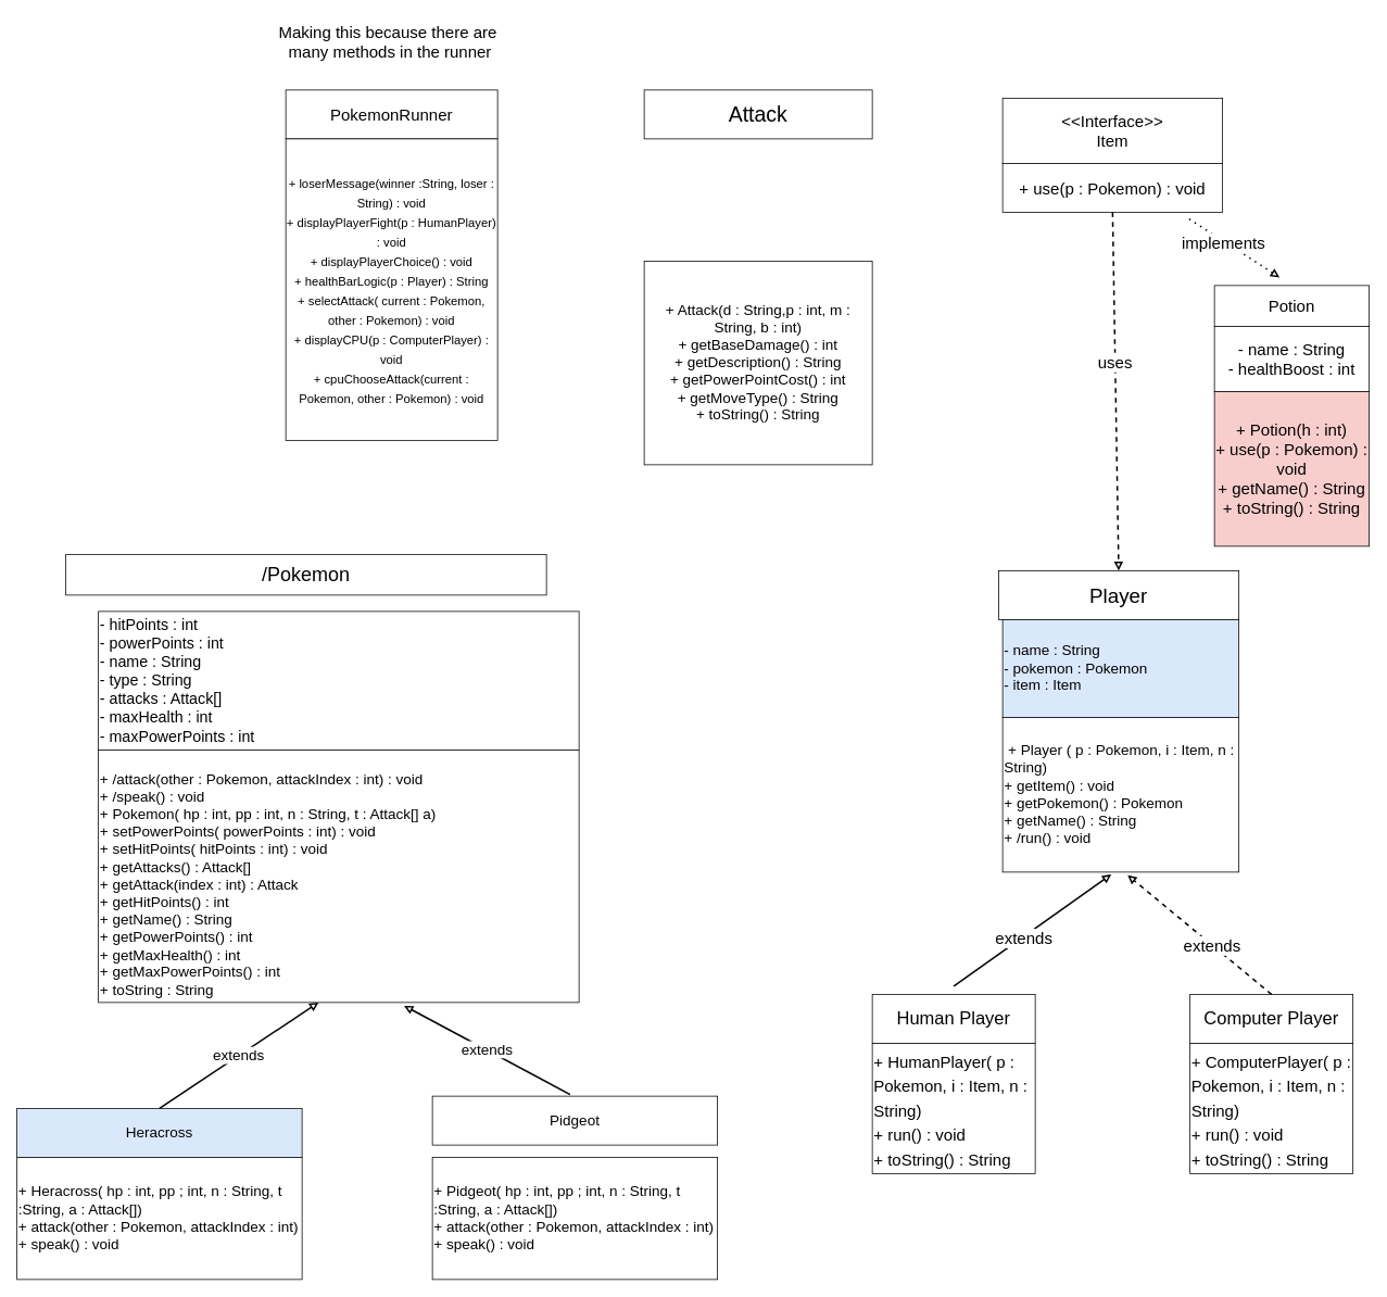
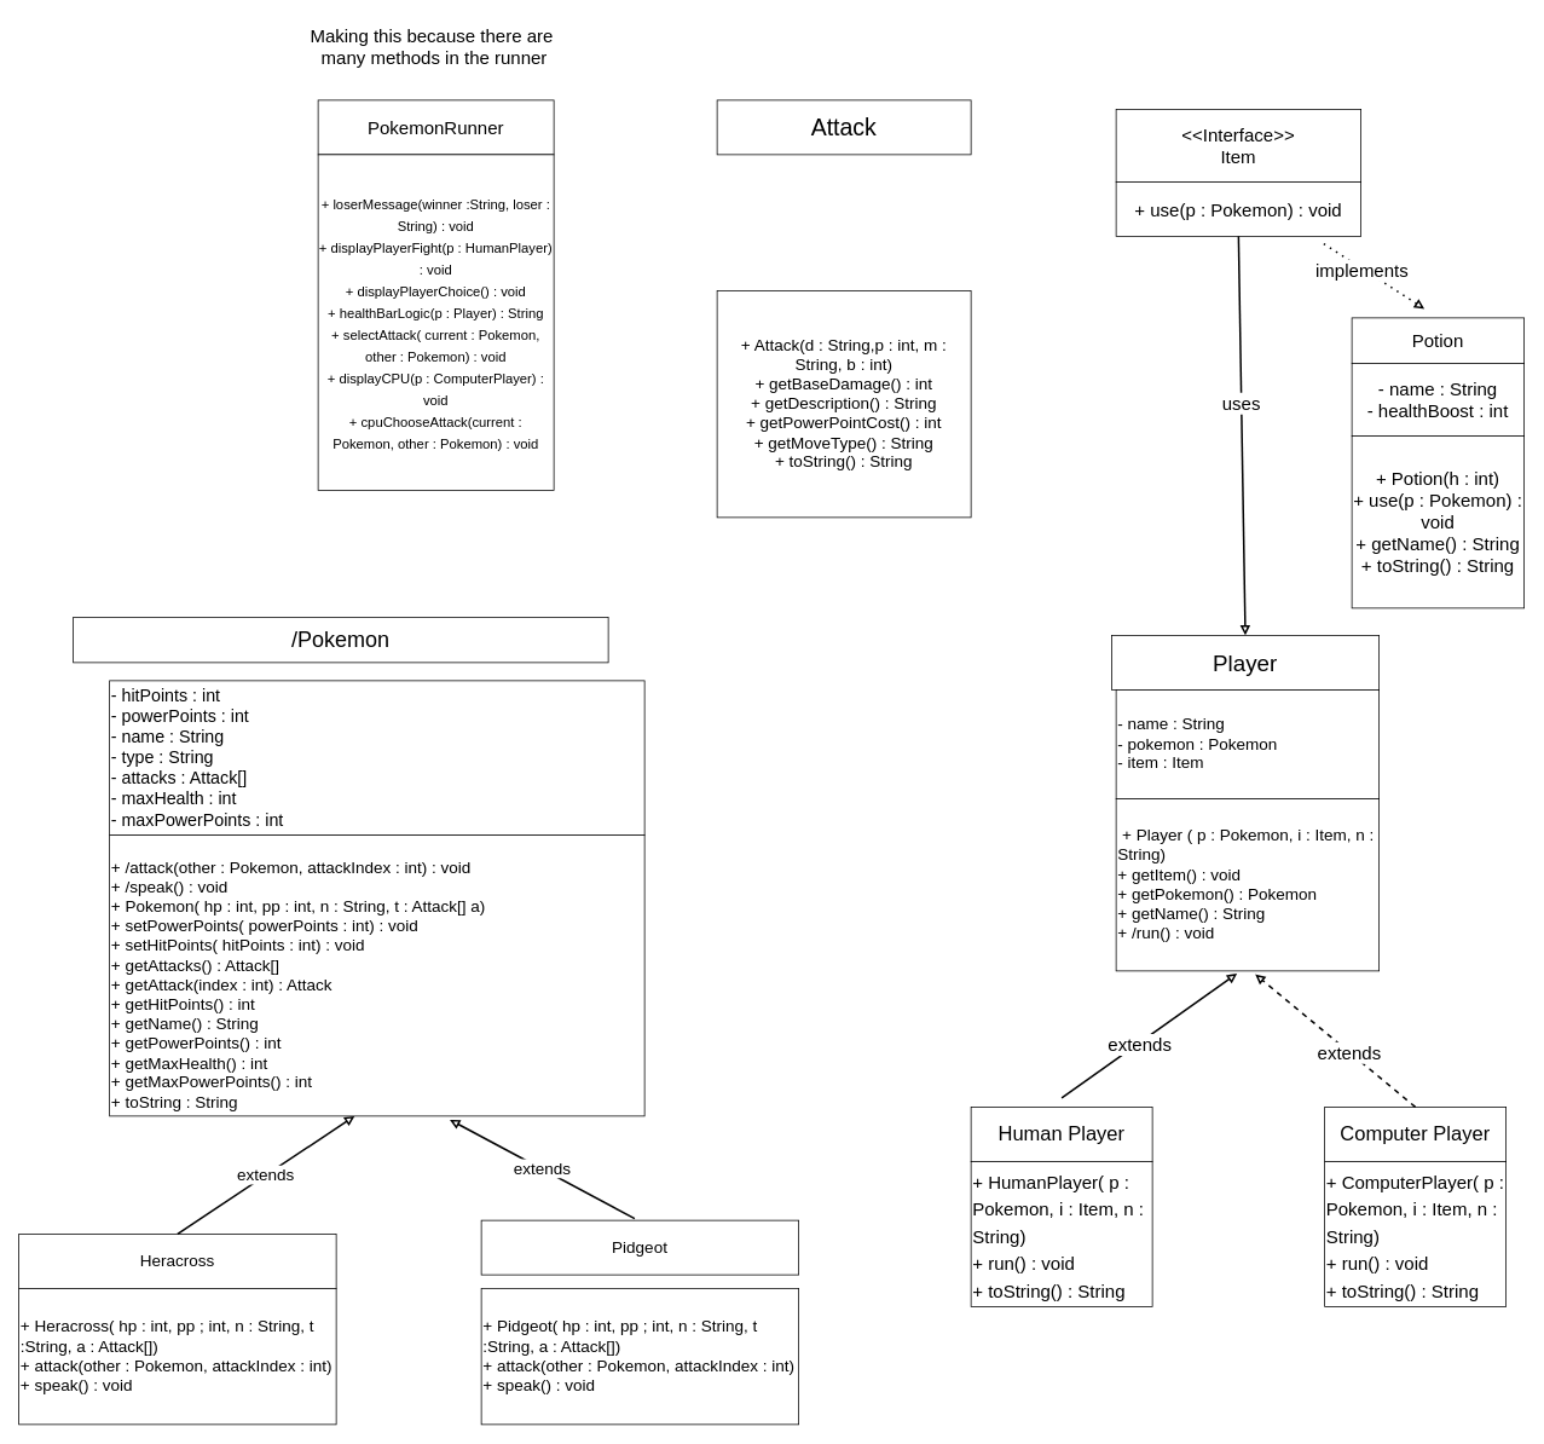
  <mxCell id="0" />
  <mxCell id="1" parent="0" />
  <mxCell id="2" value="&lt;font style=&quot;font-size: 24px;&quot;&gt;/Pokemon&lt;/font&gt;" style="rounded=0;whiteSpace=wrap;html=1;" vertex="1" parent="1"><mxGeometry x="80" y="680" width="590" height="50" as="geometry" /></mxCell>
  <mxCell id="3" value="&lt;font style=&quot;font-size: 19px;&quot;&gt;- hitPoints : int&lt;br&gt;- powerPoints : int&lt;br&gt;- name : String&lt;br&gt;- type : String&lt;br&gt;- attacks : Attack[]&lt;br&gt;- maxHealth : int&lt;br&gt;- maxPowerPoints : int&lt;/font&gt;" style="rounded=0;whiteSpace=wrap;html=1;fontSize=18;align=left;" vertex="1" parent="1"><mxGeometry x="120" y="750" width="590" height="170" as="geometry" /></mxCell>
  <mxCell id="4" value="&lt;font style=&quot;font-size: 18px;&quot;&gt;&lt;br&gt;+ /attack(other : Pokemon, attackIndex : int) : void&lt;br&gt;+ /speak() : void&lt;br&gt;+ Pokemon( hp : int, pp : int, n : String, t : Attack[] a)&lt;br&gt;+ setPowerPoints( powerPoints : int) : void&lt;br&gt;+ setHitPoints( hitPoints : int) : void&lt;br&gt;+ getAttacks() : Attack[]&lt;br&gt;+ getAttack(index : int) : Attack&lt;br&gt;+ getHitPoints() : int&lt;br&gt;+ getName() : String&lt;br&gt;+ getPowerPoints() : int&lt;br&gt;+ getMaxHealth() : int&lt;br&gt;+ getMaxPowerPoints() : int&lt;br&gt;+ toString : String&lt;br&gt;&lt;/font&gt;" style="rounded=0;whiteSpace=wrap;html=1;fontSize=18;align=left;" vertex="1" parent="1"><mxGeometry x="120" y="920" width="590" height="310" as="geometry" /></mxCell>
- <mxCell id="5" value="&lt;font style=&quot;font-size: 18px;&quot;&gt;Heracross&lt;/font&gt;" style="rounded=0;whiteSpace=wrap;html=1;fontSize=15;fillColor=#dae8fc;" vertex="1" parent="1"><mxGeometry x="20" y="1360" width="350" height="60" as="geometry" /></mxCell>
+ <mxCell id="5" value="&lt;font style=&quot;font-size: 18px;&quot;&gt;Heracross&lt;/font&gt;" style="rounded=0;whiteSpace=wrap;html=1;fontSize=15;" vertex="1" parent="1"><mxGeometry x="20" y="1360" width="350" height="60" as="geometry" /></mxCell>
  <mxCell id="6" value="&lt;font style=&quot;font-size: 18px;&quot;&gt;+ Heracross( hp : int, pp ; int, n : String, t :String, a : Attack[])&lt;br&gt;+ attack(other : Pokemon, attackIndex : int)&lt;br&gt;+ speak() : void&lt;/font&gt;" style="rounded=0;whiteSpace=wrap;html=1;fontSize=18;align=left;" vertex="1" parent="1"><mxGeometry x="20" y="1420" width="350" height="150" as="geometry" /></mxCell>
  <mxCell id="7" value="&lt;font style=&quot;font-size: 18px;&quot;&gt;+ Pidgeot( hp : int, pp ; int, n : String, t :String, a : Attack[])&lt;br&gt;+ attack(other : Pokemon, attackIndex : int)&lt;br&gt;+ speak() : void&lt;/font&gt;" style="rounded=0;whiteSpace=wrap;html=1;fontSize=18;align=left;" vertex="1" parent="1"><mxGeometry x="530" y="1420" width="350" height="150" as="geometry" /></mxCell>
  <mxCell id="8" value="&lt;span style=&quot;font-size: 18px;&quot;&gt;Pidgeot&lt;/span&gt;" style="rounded=0;whiteSpace=wrap;html=1;fontSize=15;" vertex="1" parent="1"><mxGeometry x="530" y="1345" width="350" height="60" as="geometry" /></mxCell>
  <mxCell id="9" value="extends" style="endArrow=block;html=1;rounded=0;fontSize=18;exitX=0.5;exitY=0;exitDx=0;exitDy=0;entryX=0.458;entryY=1;entryDx=0;entryDy=0;entryPerimeter=0;strokeWidth=2;endFill=0;" edge="1" parent="1" source="5" target="4"><mxGeometry width="50" height="50" relative="1" as="geometry"><mxPoint x="320" y="1350" as="sourcePoint" /><mxPoint x="440" y="1240" as="targetPoint" /></mxGeometry></mxCell>
  <mxCell id="10" value="extends" style="endArrow=block;html=1;rounded=0;fontSize=18;exitX=0.483;exitY=-0.033;exitDx=0;exitDy=0;entryX=0.636;entryY=1.013;entryDx=0;entryDy=0;entryPerimeter=0;strokeWidth=2;endFill=0;exitPerimeter=0;" edge="1" parent="1" source="8" target="4"><mxGeometry width="50" height="50" relative="1" as="geometry"><mxPoint x="630" y="1310" as="sourcePoint" /><mxPoint x="825.22" y="1180" as="targetPoint" /></mxGeometry></mxCell>
  <mxCell id="11" value="&lt;font style=&quot;font-size: 25px;&quot;&gt;Player&lt;/font&gt;" style="rounded=0;whiteSpace=wrap;html=1;fontSize=18;" vertex="1" parent="1"><mxGeometry x="1225" y="700" width="295" height="60" as="geometry" /></mxCell>
- <mxCell id="12" value="- name : String&lt;br&gt;- pokemon : Pokemon&lt;br&gt;- item : Item" style="rounded=0;whiteSpace=wrap;html=1;fontSize=18;align=left;fillColor=#dae8fc;" vertex="1" parent="1"><mxGeometry x="1230" y="760" width="290" height="120" as="geometry" /></mxCell>
+ <mxCell id="12" value="- name : String&lt;br&gt;- pokemon : Pokemon&lt;br&gt;- item : Item" style="rounded=0;whiteSpace=wrap;html=1;fontSize=18;align=left;" vertex="1" parent="1"><mxGeometry x="1230" y="760" width="290" height="120" as="geometry" /></mxCell>
  <mxCell id="13" value="&amp;nbsp;+ Player ( p : Pokemon, i : Item, n : String)&lt;br&gt;+ getItem() : void&lt;br&gt;+ getPokemon() : Pokemon&lt;br&gt;+ getName() : String&lt;br&gt;+ /run() : void" style="rounded=0;whiteSpace=wrap;html=1;fontSize=18;align=left;" vertex="1" parent="1"><mxGeometry x="1230" y="880" width="290" height="190" as="geometry" /></mxCell>
  <mxCell id="14" value="&lt;font style=&quot;font-size: 22px;&quot;&gt;Human Player&lt;/font&gt;" style="rounded=0;whiteSpace=wrap;html=1;fontSize=15;" vertex="1" parent="1"><mxGeometry x="1070" y="1220" width="200" height="60" as="geometry" /></mxCell>
  <mxCell id="15" value="&lt;font style=&quot;font-size: 20px;&quot;&gt;+ HumanPlayer( p : Pokemon, i : Item, n : String)&lt;br&gt;+ run() : void&lt;br&gt;+ toString() : String&lt;/font&gt;" style="rounded=0;whiteSpace=wrap;html=1;fontSize=25;align=left;" vertex="1" parent="1"><mxGeometry x="1070" y="1280" width="200" height="160" as="geometry" /></mxCell>
  <mxCell id="16" value="&lt;span style=&quot;font-size: 22px;&quot;&gt;Computer Player&lt;/span&gt;" style="rounded=0;whiteSpace=wrap;html=1;fontSize=15;" vertex="1" parent="1"><mxGeometry x="1460" y="1220" width="200" height="60" as="geometry" /></mxCell>
  <mxCell id="17" value="&lt;font style=&quot;font-size: 20px;&quot;&gt;+ ComputerPlayer( p : Pokemon, i : Item, n : String)&lt;br&gt;+ run() : void&lt;br&gt;+ toString() : String&lt;/font&gt;" style="rounded=0;whiteSpace=wrap;html=1;fontSize=25;align=left;" vertex="1" parent="1"><mxGeometry x="1460" y="1280" width="200" height="160" as="geometry" /></mxCell>
  <mxCell id="18" value="" style="endArrow=block;html=1;rounded=0;fontSize=18;entryX=0.46;entryY=1.015;entryDx=0;entryDy=0;entryPerimeter=0;strokeWidth=2;endFill=0;" edge="1" parent="1" target="13"><mxGeometry width="50" height="50" relative="1" as="geometry"><mxPoint x="1170" y="1210" as="sourcePoint" /><mxPoint x="1036.19" y="1046.01" as="targetPoint" /></mxGeometry></mxCell>
  <mxCell id="19" value="extends" style="edgeLabel;html=1;align=center;verticalAlign=middle;resizable=0;points=[];fontSize=20;" vertex="1" connectable="0" parent="18"><mxGeometry x="-0.123" y="-1" relative="1" as="geometry"><mxPoint as="offset" /></mxGeometry></mxCell>
  <mxCell id="20" value="" style="endArrow=block;html=1;rounded=0;fontSize=18;exitX=0.5;exitY=0;exitDx=0;exitDy=0;entryX=0.529;entryY=1.019;entryDx=0;entryDy=0;entryPerimeter=0;strokeWidth=2;endFill=0;dashed=1;" edge="1" parent="1" source="16" target="13"><mxGeometry width="50" height="50" relative="1" as="geometry"><mxPoint x="1490" y="1140" as="sourcePoint" /><mxPoint x="1286.19" y="1016.01" as="targetPoint" /></mxGeometry></mxCell>
  <mxCell id="21" value="extends" style="edgeLabel;html=1;align=center;verticalAlign=middle;resizable=0;points=[];fontSize=20;" vertex="1" connectable="0" parent="20"><mxGeometry x="-0.169" relative="1" as="geometry"><mxPoint as="offset" /></mxGeometry></mxCell>
  <mxCell id="22" value="&amp;lt;&amp;lt;Interface&amp;gt;&amp;gt;&lt;br&gt;Item" style="rounded=0;whiteSpace=wrap;html=1;fontSize=20;" vertex="1" parent="1"><mxGeometry x="1230" y="120" width="270" height="80" as="geometry" /></mxCell>
  <mxCell id="23" value="+ use(p : Pokemon) : void" style="rounded=0;whiteSpace=wrap;html=1;fontSize=20;" vertex="1" parent="1"><mxGeometry x="1230" y="200" width="270" height="60" as="geometry" /></mxCell>
- <mxCell id="24" value="" style="endArrow=block;html=1;rounded=0;fontSize=18;exitX=0.5;exitY=1;exitDx=0;exitDy=0;entryX=0.5;entryY=0;entryDx=0;entryDy=0;strokeWidth=2;endFill=0;dashed=1;" edge="1" parent="1" source="23" target="11"><mxGeometry width="50" height="50" relative="1" as="geometry"><mxPoint x="1340" y="290" as="sourcePoint" /><mxPoint x="1163.41" y="143.61" as="targetPoint" /></mxGeometry></mxCell>
+ <mxCell id="24" value="" style="endArrow=block;html=1;rounded=0;fontSize=18;exitX=0.5;exitY=1;exitDx=0;exitDy=0;entryX=0.5;entryY=0;entryDx=0;entryDy=0;strokeWidth=2;endFill=0;dashed=0;" edge="1" parent="1" source="23" target="11"><mxGeometry width="50" height="50" relative="1" as="geometry"><mxPoint x="1340" y="290" as="sourcePoint" /><mxPoint x="1163.41" y="143.61" as="targetPoint" /></mxGeometry></mxCell>
  <mxCell id="25" value="uses" style="edgeLabel;html=1;align=center;verticalAlign=middle;resizable=0;points=[];fontSize=20;" vertex="1" connectable="0" parent="24"><mxGeometry x="-0.164" y="-1" relative="1" as="geometry"><mxPoint as="offset" /></mxGeometry></mxCell>
  <mxCell id="26" value="Potion" style="rounded=0;whiteSpace=wrap;html=1;fontSize=20;" vertex="1" parent="1"><mxGeometry x="1490" y="350" width="190" height="50" as="geometry" /></mxCell>
  <mxCell id="27" value="- name : String&lt;br&gt;- healthBoost : int" style="rounded=0;whiteSpace=wrap;html=1;fontSize=20;" vertex="1" parent="1"><mxGeometry x="1490" y="400" width="190" height="80" as="geometry" /></mxCell>
- <mxCell id="28" value="+ Potion(h : int)&lt;br&gt;+ use(p : Pokemon) : void&lt;br&gt;+ getName() : String&lt;br&gt;+ toString() : String" style="rounded=0;whiteSpace=wrap;html=1;fontSize=20;fillColor=#f8cecc;" vertex="1" parent="1"><mxGeometry x="1490" y="480" width="190" height="190" as="geometry" /></mxCell>
+ <mxCell id="28" value="+ Potion(h : int)&lt;br&gt;+ use(p : Pokemon) : void&lt;br&gt;+ getName() : String&lt;br&gt;+ toString() : String" style="rounded=0;whiteSpace=wrap;html=1;fontSize=20;" vertex="1" parent="1"><mxGeometry x="1490" y="480" width="190" height="190" as="geometry" /></mxCell>
  <mxCell id="29" value="" style="endArrow=none;dashed=1;html=1;dashPattern=1 3;strokeWidth=2;rounded=0;fontSize=20;startArrow=block;startFill=0;entryX=0.834;entryY=1.096;entryDx=0;entryDy=0;entryPerimeter=0;" edge="1" parent="1" target="23"><mxGeometry width="50" height="50" relative="1" as="geometry"><mxPoint x="1570" y="340" as="sourcePoint" /><mxPoint x="1580" y="340" as="targetPoint" /></mxGeometry></mxCell>
  <mxCell id="30" value="implements" style="edgeLabel;html=1;align=center;verticalAlign=middle;resizable=0;points=[];fontSize=20;" vertex="1" connectable="0" parent="29"><mxGeometry x="0.188" y="2" relative="1" as="geometry"><mxPoint y="-1" as="offset" /></mxGeometry></mxCell>
  <mxCell id="31" value="PokemonRunner" style="rounded=0;whiteSpace=wrap;html=1;fontSize=20;" vertex="1" parent="1"><mxGeometry x="350" y="110" width="260" height="60" as="geometry" /></mxCell>
  <mxCell id="32" value="&lt;font style=&quot;font-size: 15px;&quot;&gt;+ loserMessage(winner :String, loser : String) : void&lt;br&gt;+ displayPlayerFight(p : HumanPlayer) : void&lt;br&gt;+ displayPlayerChoice() : void&lt;br&gt;+ healthBarLogic(p : Player) : String&lt;br&gt;+ selectAttack( current : Pokemon, other : Pokemon) : void&lt;br&gt;+ displayCPU(p : ComputerPlayer) : void&lt;br&gt;+ cpuChooseAttack(current : Pokemon, other : Pokemon) : void&lt;/font&gt;" style="rounded=0;whiteSpace=wrap;html=1;fontSize=20;" vertex="1" parent="1"><mxGeometry x="350" y="170" width="260" height="370" as="geometry" /></mxCell>
  <mxCell id="33" value="Making this because there are&lt;br&gt;&amp;nbsp;many methods in the runner&lt;br&gt;" style="text;html=1;align=center;verticalAlign=middle;resizable=0;points=[];autosize=1;strokeColor=none;fillColor=none;fontSize=20;" vertex="1" parent="1"><mxGeometry x="330" y="20" width="290" height="60" as="geometry" /></mxCell>
  <mxCell id="34" value="&lt;font style=&quot;font-size: 26px;&quot;&gt;Attack&lt;/font&gt;" style="rounded=0;whiteSpace=wrap;html=1;fontSize=15;" vertex="1" parent="1"><mxGeometry x="790" y="110" width="280" height="60" as="geometry" /></mxCell>
  <mxCell id="35" value="+ Attack(d : String,p : int, m : String, b : int)&lt;br&gt;+ getBaseDamage() : int&lt;br&gt;+ getDescription() : String&lt;br&gt;+ getPowerPointCost() : int&lt;br&gt;+ getMoveType() : String&lt;br&gt;+ toString() : String" style="rounded=0;whiteSpace=wrap;html=1;fontSize=18;" vertex="1" parent="1"><mxGeometry x="790" y="320" width="280" height="250" as="geometry" /></mxCell>
